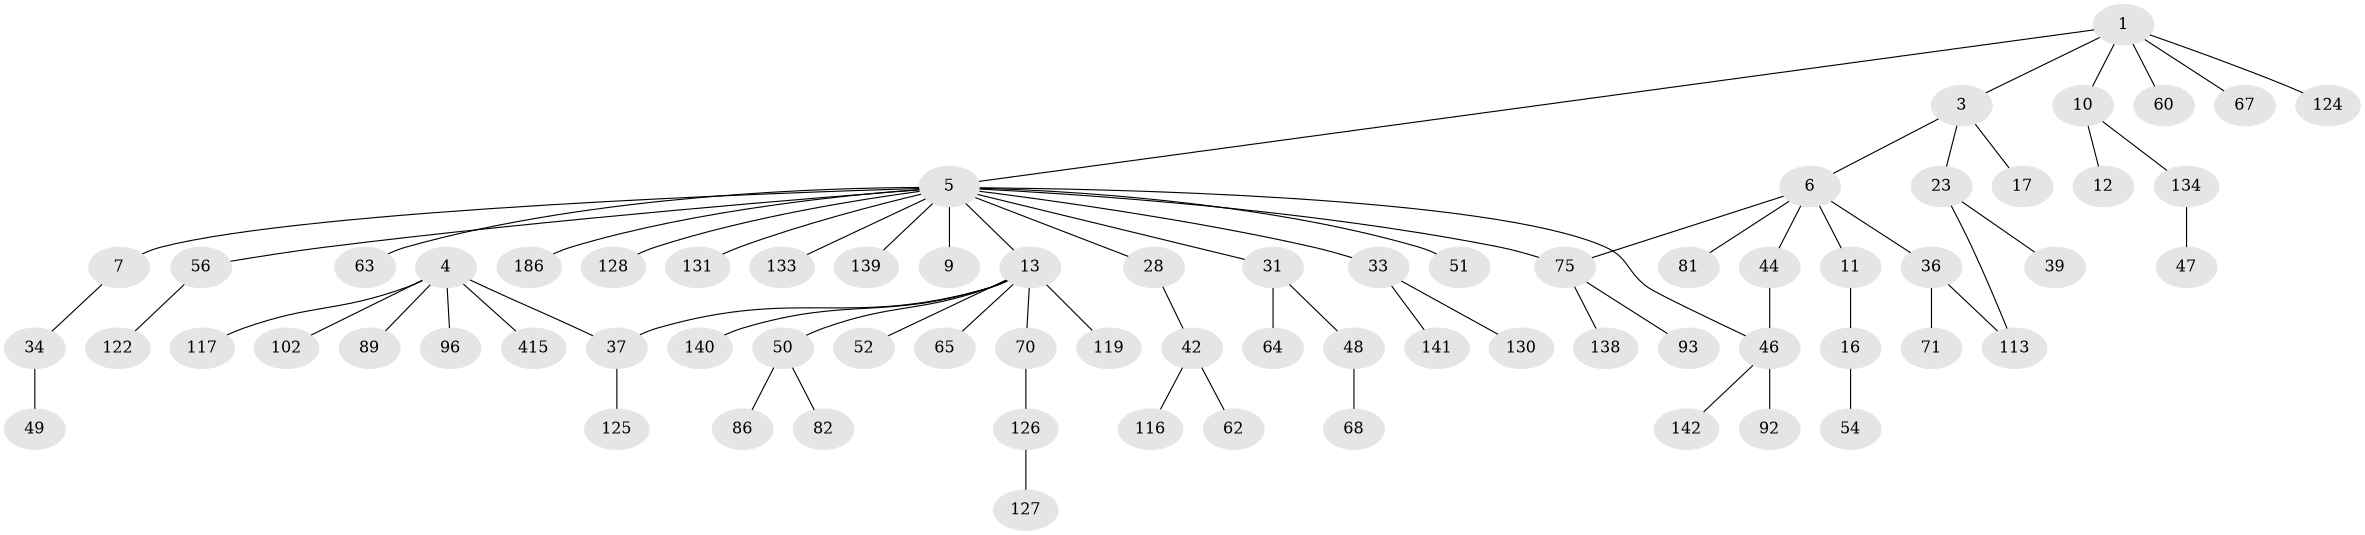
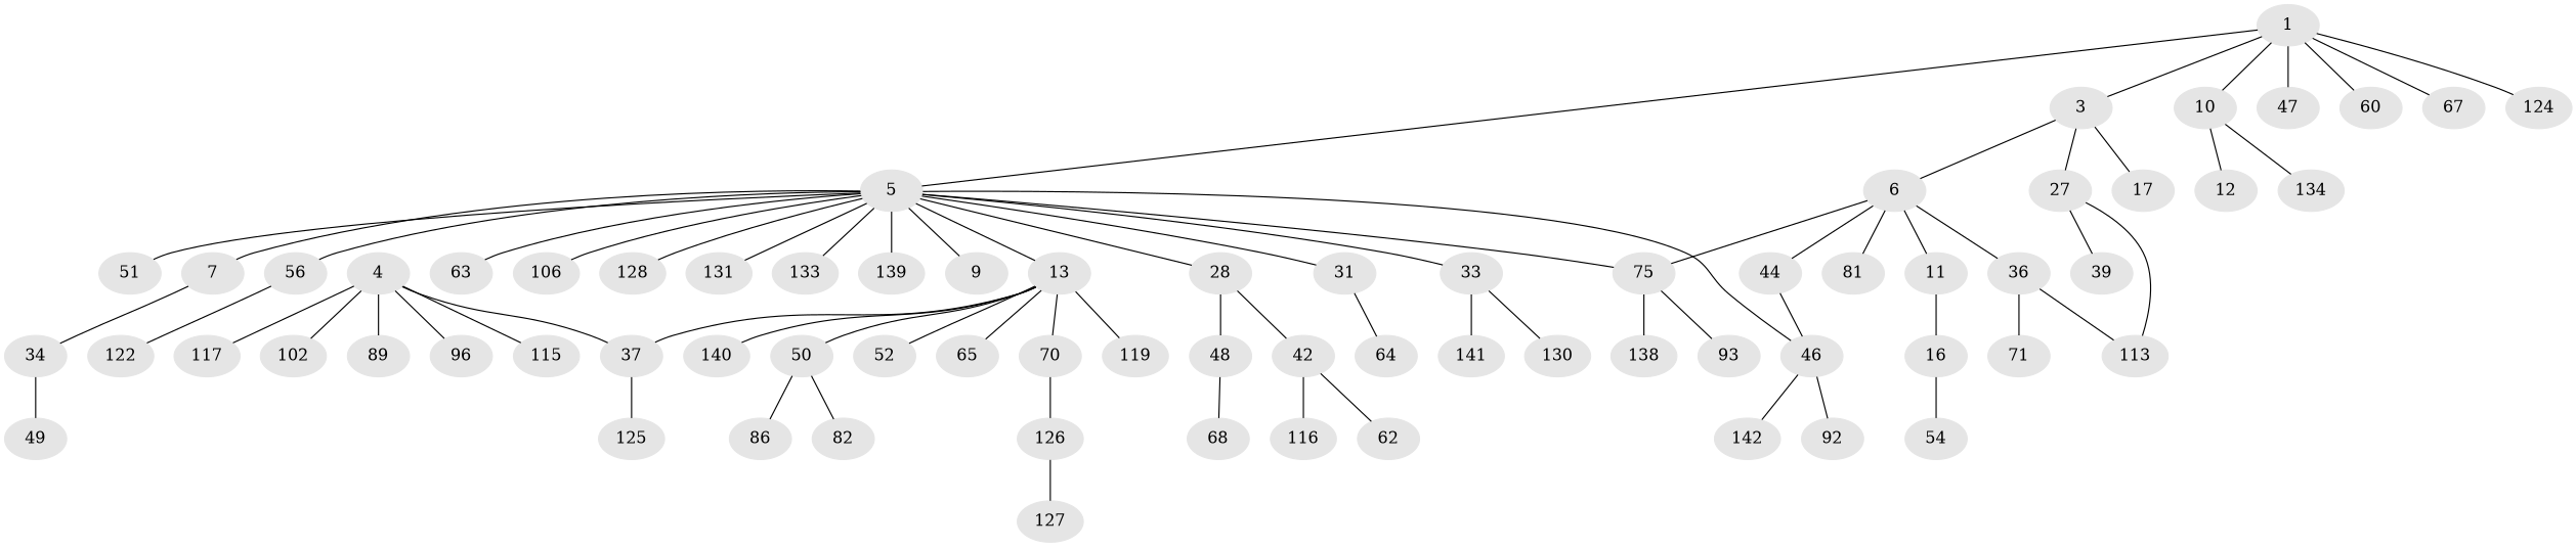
  graph {
    node [color=gray90 style=filled]
    1 [super="+2"]
    3 [super="+14"]
    5 [super="+8"]
    10 [super="+110+66+18"]
    47
    60 [super="+61"]
    67 [super="+69"]
    124 [super="+136"]
    6 [super="+24+35+99+26"]
    17 [super="+98"]
-   23
+   23 [label=27]
    37 [super="+105+40"]
    4
    89
    96
-   115 [label=415]
+   115
    117
    n18 [label=102]
    7 [super="+19+41+76+80"]
    9
    13 [super="+20"]
    28 [super="+32+30+87"]
    31 [super="+48"]
    33
    46 [super="+85"]
    51 [super="+73"]
    56 [super="+72"]
    63
    75 [super="+97+77"]
-   106 [label=186]
+   106
    128
    131
    133
    139
    12
    134
    11
    36 [super="+38"]
    44
    81 [super="+95"]
    39
    113
    125
    34 [super="+45+55"]
    50
    52 [super="+57"]
    65
    70 [super="+108"]
    119
    140
    42 [super="+114"]
    n52 [label=48]
    64 [super="+90+121+79"]
    130
    141
    92 [super="+104"]
    142
    122
    93
    138
    16
    71
    49
    54
    82 [super="+135+123"]
    86 [super="+109"]
    126
    62
    116
    68
    127
    1 -- 3
    1 -- 5
    1 -- 10
-   134 -- 47
+   1 -- 47
    1 -- 60
    1 -- 67
    1 -- 124
    3 -- 6
    3 -- 17
    3 -- 23
    5 -- 7
    5 -- 9
    5 -- 13
    5 -- 28
    5 -- 31
    5 -- 33
    5 -- 46
    5 -- 51
    5 -- 56
    5 -- 63
    5 -- 75
    5 -- 106
    5 -- 128
    5 -- 131
    5 -- 133
    5 -- 139
    10 -- 12
    10 -- 134
    6 -- 75
    6 -- 11
    6 -- 36
    6 -- 44
    6 -- 81
    23 -- 39
    23 -- 113
    37 -- 125
    4 -- 37
    4 -- 89
    4 -- 96
    4 -- 115
    4 -- 117
    4 -- n18
    7 -- 34
    13 -- 37
    13 -- 50
    13 -- 52
    13 -- 65
    13 -- 70
    13 -- 119
    13 -- 140
    28 -- 42
-   31 -- n52
+   28 -- n52
    31 -- 64
    33 -- 130
    33 -- 141
    46 -- 92
    46 -- 142
    56 -- 122
    75 -- 93
    75 -- 138
    11 -- 16
    36 -- 113
    36 -- 71
    44 -- 46
    34 -- 49
    50 -- 82
    50 -- 86
    70 -- 126
    42 -- 62
    42 -- 116
    n52 -- 68
    16 -- 54
    126 -- 127
  }
